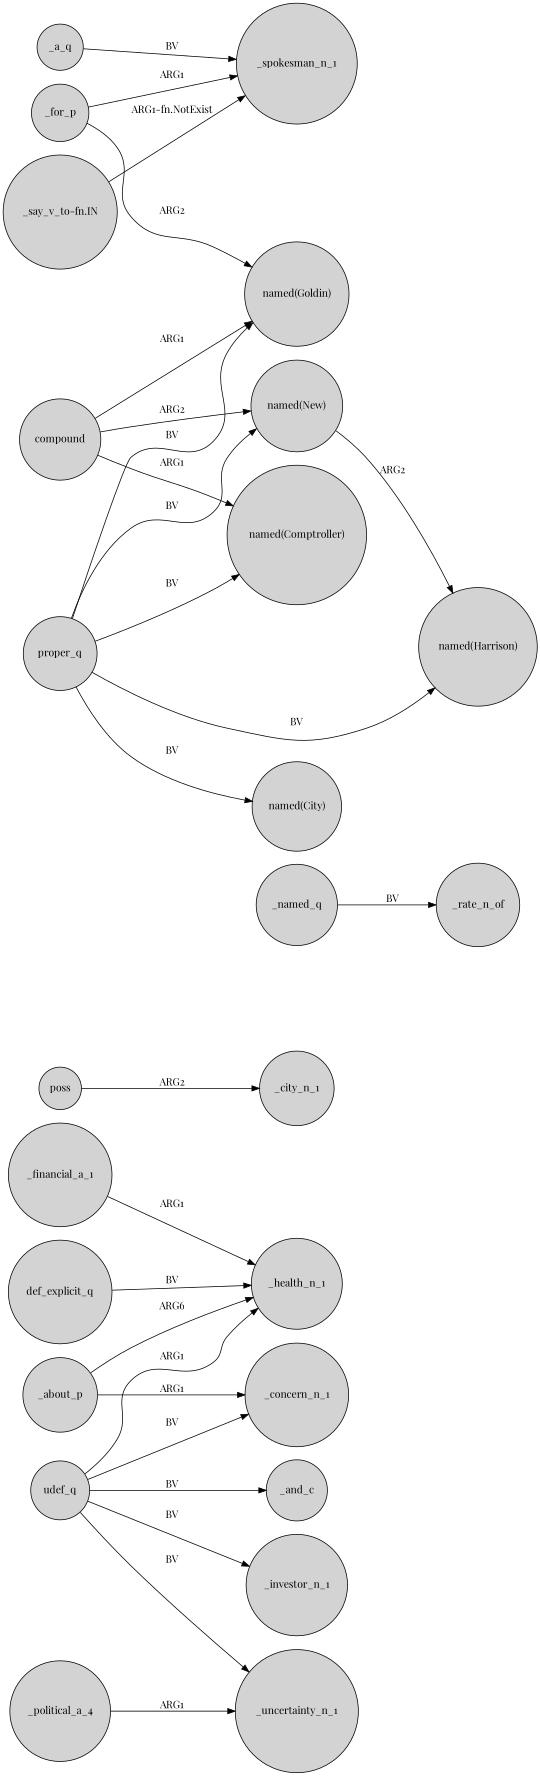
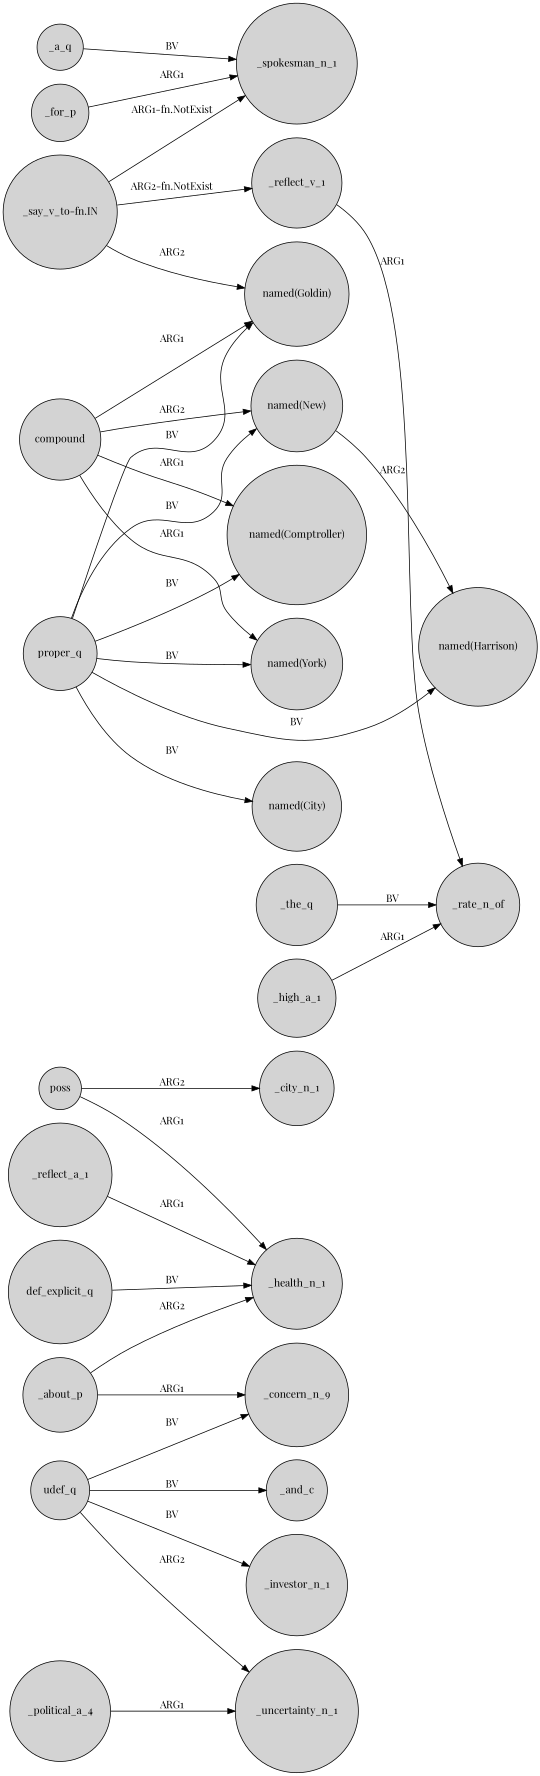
  digraph {
    fontname="Playfair Display"
    rankdir=LR
    node [fontname="Playfair Display" shape=circle style=filled]
    edge [fontname="Playfair Display"]
    def_explicit_q
    _health_n_1
    _for_p
    _spokesman_n_1
    "named(Goldin)"
    compound
    "named(New)"
    "named(Comptroller)"
+   "named(York)"
    "named(Harrison)"
    _about_p
-   _concern_n_1
+   _concern_n_1 [label=_concern_n_9]
    udef_q
    _investor_n_1
    _uncertainty_n_1
    _and_c
    proper_q
    "named(City)"
+   _reflect_v_1
    _rate_n_of
-   _the_q [label=_named_q]
+   _the_q
    "_say_v_to-fn.IN"
+   _high_a_1
    _a_q
    poss
    _city_n_1
-   _financial_a_1
+   _financial_a_1 [label=_reflect_a_1]
    n28 [label=_political_a_4]
    def_explicit_q -> _health_n_1 [label=BV]
    _for_p -> _spokesman_n_1 [label=ARG1]
-   _for_p -> "named(Goldin)" [label=ARG2]
+   "_say_v_to-fn.IN" -> "named(Goldin)" [label=ARG2]
    compound -> "named(Goldin)" [label=ARG1]
    compound -> "named(New)" [label=ARG2]
    compound -> "named(Comptroller)" [label=ARG1]
+   compound -> "named(York)" [label=ARG1]
    "named(New)" -> "named(Harrison)" [label=ARG2]
-   _about_p -> _health_n_1 [label=ARG6]
+   _about_p -> _health_n_1 [label=ARG2]
    _about_p -> _concern_n_1 [label=ARG1]
    udef_q -> _concern_n_1 [label=BV]
    udef_q -> _investor_n_1 [label=BV]
-   udef_q -> _uncertainty_n_1 [label=BV]
+   udef_q -> _uncertainty_n_1 [label=ARG2]
    udef_q -> _and_c [label=BV]
    proper_q -> "named(Goldin)" [label=BV]
    proper_q -> "named(New)" [label=BV]
    proper_q -> "named(Comptroller)" [label=BV]
+   proper_q -> "named(York)" [label=BV]
    proper_q -> "named(Harrison)" [label=BV]
    proper_q -> "named(City)" [label=BV]
+   _reflect_v_1 -> _rate_n_of [label=ARG1]
    _the_q -> _rate_n_of [label=BV]
    "_say_v_to-fn.IN" -> _spokesman_n_1 [label="ARG1-fn.NotExist"]
+   "_say_v_to-fn.IN" -> _reflect_v_1 [label="ARG2-fn.NotExist"]
+   _high_a_1 -> _rate_n_of [label=ARG1]
    _a_q -> _spokesman_n_1 [label=BV]
-   udef_q -> _health_n_1 [label=ARG1]
+   poss -> _health_n_1 [label=ARG1]
    poss -> _city_n_1 [label=ARG2]
    _financial_a_1 -> _health_n_1 [label=ARG1]
    n28 -> _uncertainty_n_1 [label=ARG1]
  }
